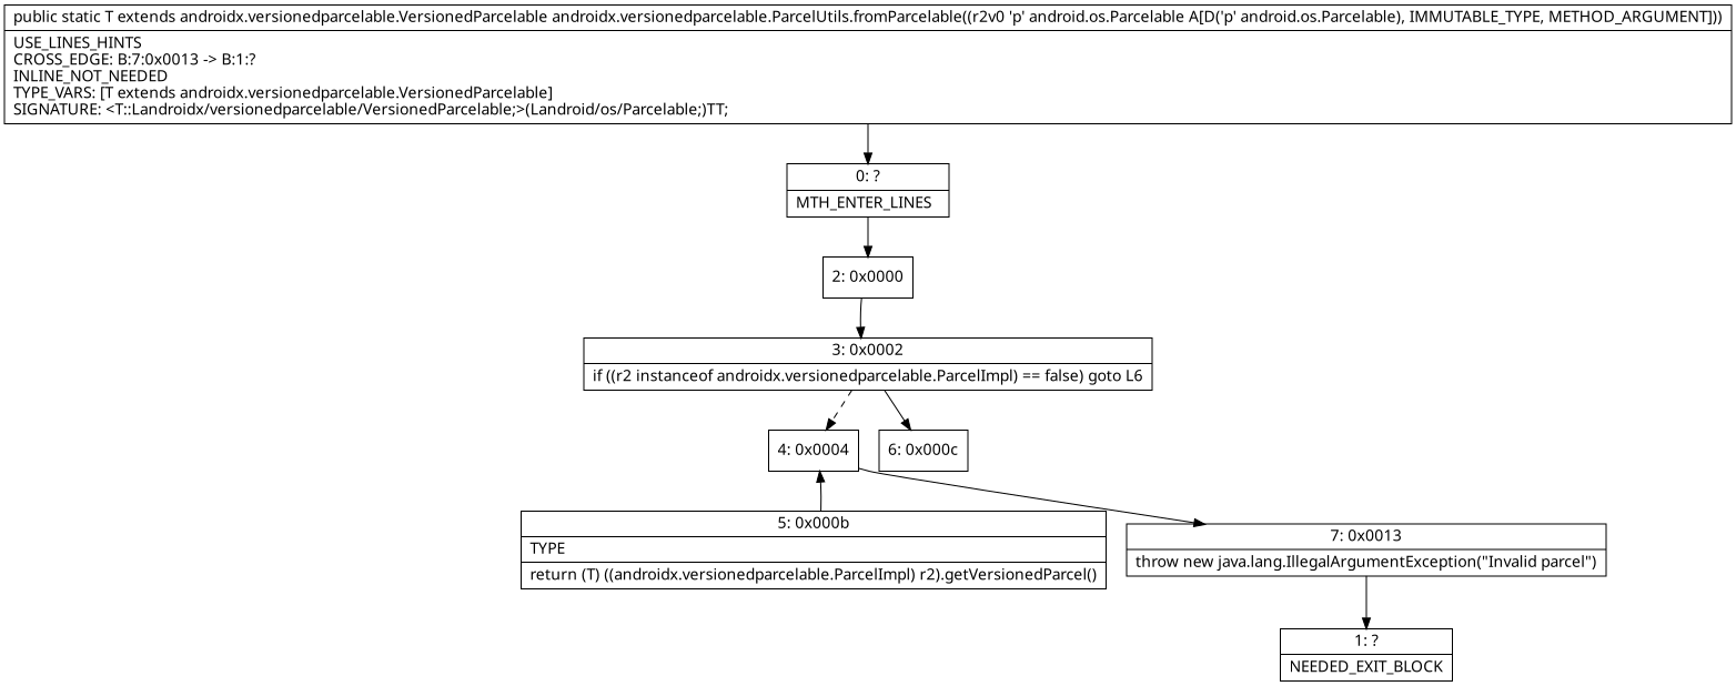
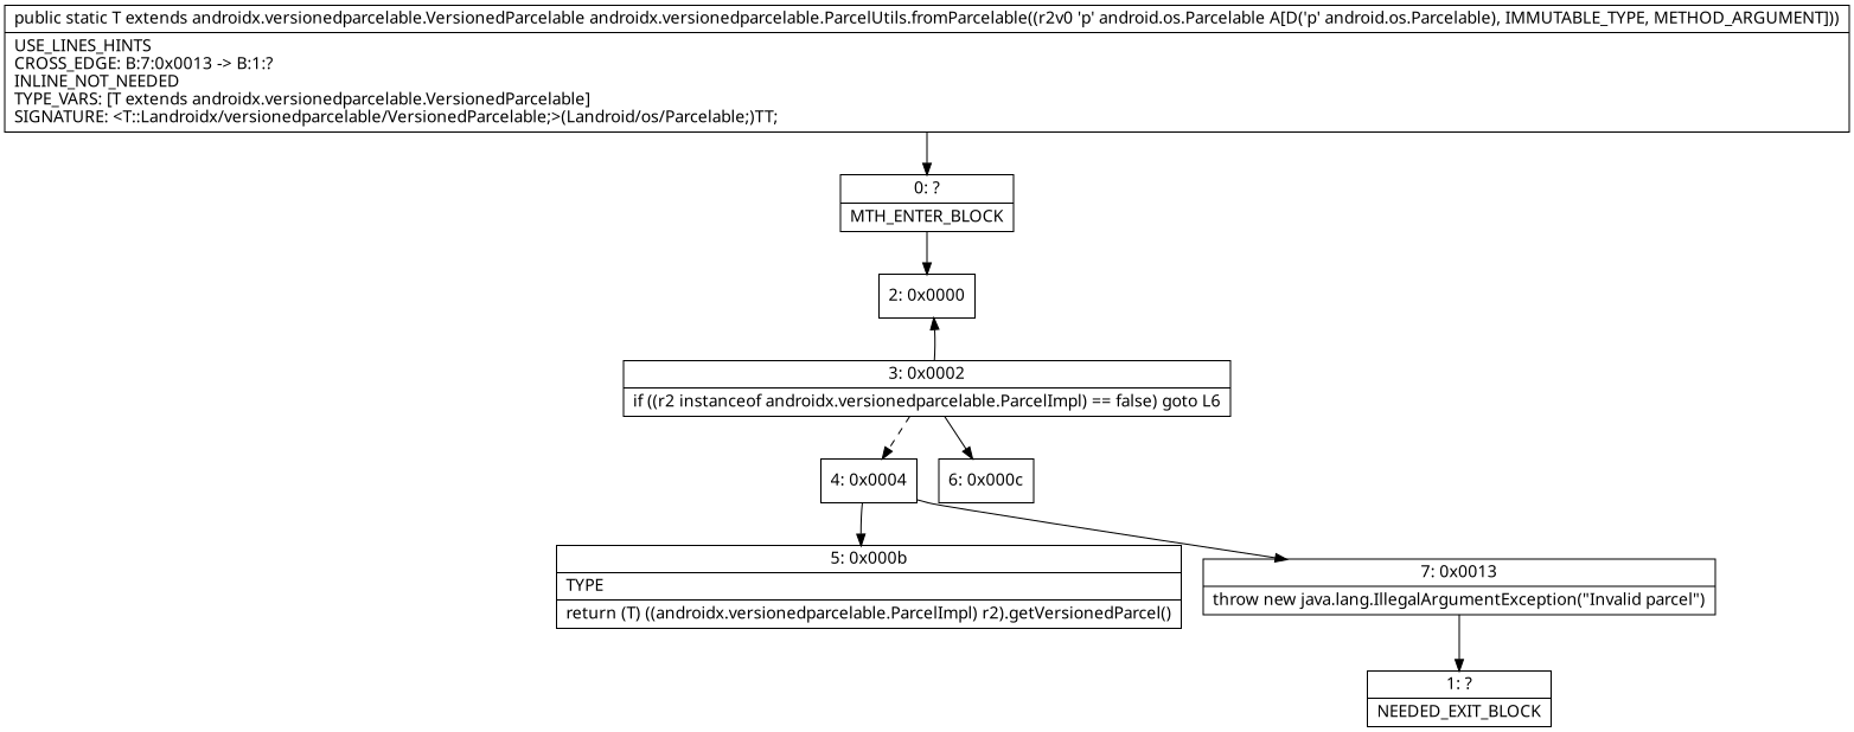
  digraph {
    fontname="Noto Sans"
    node [fontname="Noto Sans" shape=record]
    edge [fontname="Noto Sans"]
-   n1 [label="{0\:\ ?|MTH_ENTER_LINES\l}"]
+   n1 [label="{0\:\ ?|MTH_ENTER_BLOCK\l}"]
    n2 [label="{2\:\ 0x0000}"]
    n3 [label="{3\:\ 0x0002|if ((r2 instanceof androidx.versionedparcelable.ParcelImpl) == false) goto L6\l}"]
    n4 [label="{4\:\ 0x0004}"]
    n5 [label="{6\:\ 0x000c}"]
    n6 [label="{5\:\ 0x000b|TYPE\l|return (T) ((androidx.versionedparcelable.ParcelImpl) r2).getVersionedParcel()\l}"]
    n7 [label="{7\:\ 0x0013|throw new java.lang.IllegalArgumentException(\"Invalid parcel\")\l}"]
    n8 [label="{1\:\ ?|NEEDED_EXIT_BLOCK\l}"]
    n9 [label="{public static T extends androidx.versionedparcelable.VersionedParcelable androidx.versionedparcelable.ParcelUtils.fromParcelable((r2v0 'p' android.os.Parcelable A[D('p' android.os.Parcelable), IMMUTABLE_TYPE, METHOD_ARGUMENT]))  | USE_LINES_HINTS\lCROSS_EDGE: B:7:0x0013 \-\> B:1:?\lINLINE_NOT_NEEDED\lTYPE_VARS: [T extends androidx.versionedparcelable.VersionedParcelable]\lSIGNATURE: \<T::Landroidx\/versionedparcelable\/VersionedParcelable;\>(Landroid\/os\/Parcelable;)TT;\l}"]
    n1 -> n2
-   n2 -> n3
+   n3 -> n2
    n3 -> n4 [style=dashed]
    n3 -> n5
-   n6 -> n4
+   n4 -> n6
    n4 -> n7
    n7 -> n8
    n9 -> n1
  }
